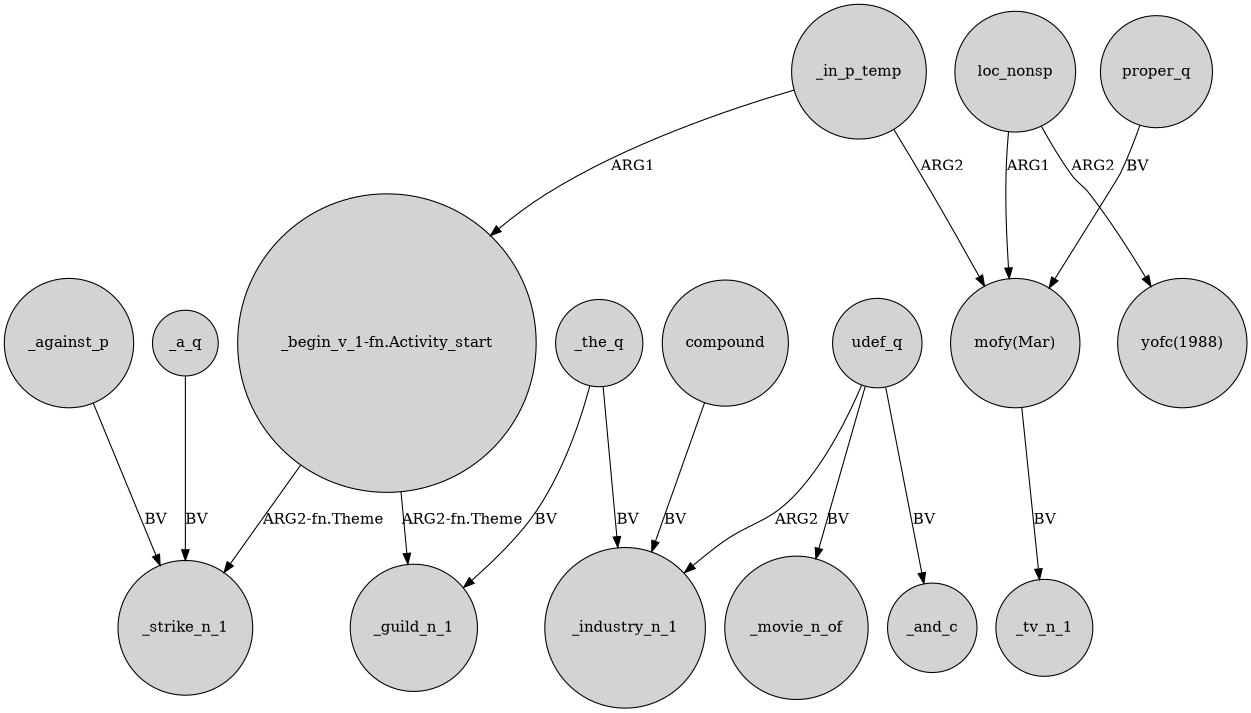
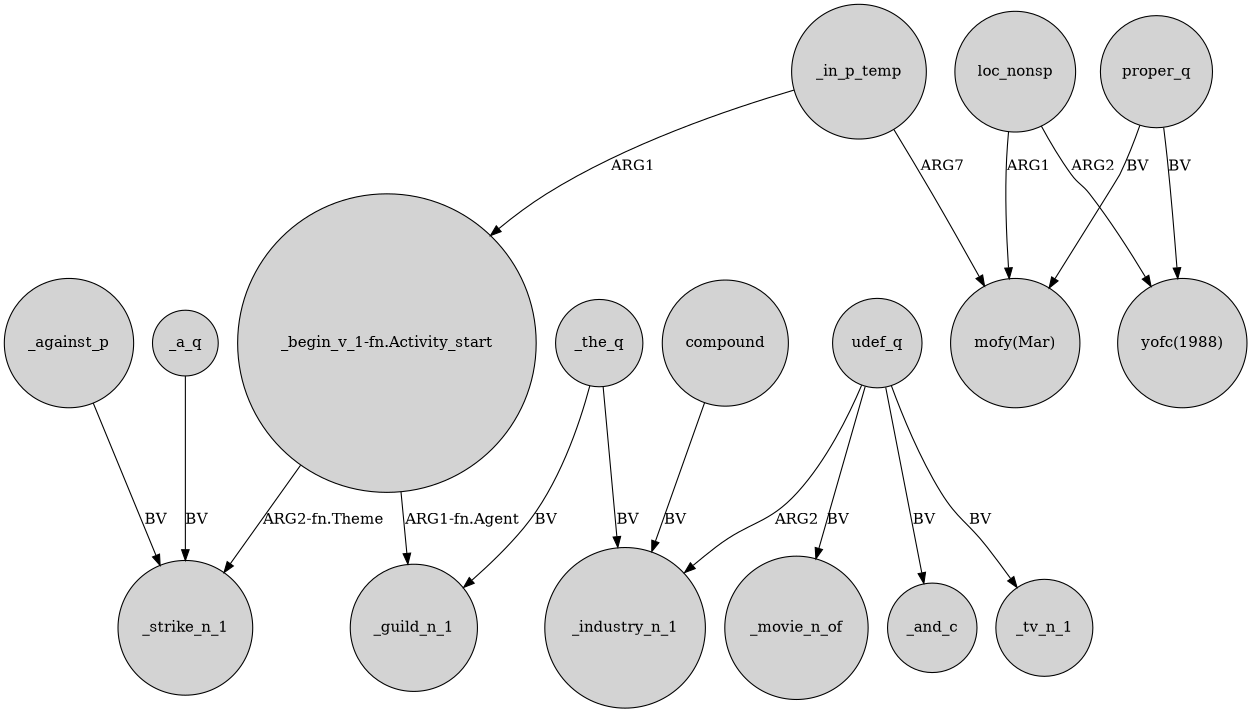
  digraph {
    node [shape=circle style=filled]
    "_begin_v_1-fn.Activity_start"
    _strike_n_1
    _guild_n_1
    _the_q
    _industry_n_1
    compound
    _in_p_temp
    "mofy(Mar)"
    proper_q
    "yofc(1988)"
    _a_q
    _against_p
    udef_q
    _and_c
    _tv_n_1
    _movie_n_of
    loc_nonsp
    "_begin_v_1-fn.Activity_start" -> _strike_n_1 [label="ARG2-fn.Theme"]
-   "_begin_v_1-fn.Activity_start" -> _guild_n_1 [label="ARG2-fn.Theme"]
+   "_begin_v_1-fn.Activity_start" -> _guild_n_1 [label="ARG1-fn.Agent"]
    _the_q -> _guild_n_1 [label=BV]
    _the_q -> _industry_n_1 [label=BV]
    compound -> _industry_n_1 [label=BV]
    _in_p_temp -> "_begin_v_1-fn.Activity_start" [label=ARG1]
-   _in_p_temp -> "mofy(Mar)" [label=ARG2]
+   _in_p_temp -> "mofy(Mar)" [label=ARG7]
    proper_q -> "mofy(Mar)" [label=BV]
+   proper_q -> "yofc(1988)" [label=BV]
    _a_q -> _strike_n_1 [label=BV]
    _against_p -> _strike_n_1 [label=BV]
    udef_q -> _industry_n_1 [label=ARG2]
    udef_q -> _and_c [label=BV]
-   "mofy(Mar)" -> _tv_n_1 [label=BV]
+   udef_q -> _tv_n_1 [label=BV]
    udef_q -> _movie_n_of [label=BV]
    loc_nonsp -> "mofy(Mar)" [label=ARG1]
    loc_nonsp -> "yofc(1988)" [label=ARG2]
  }
